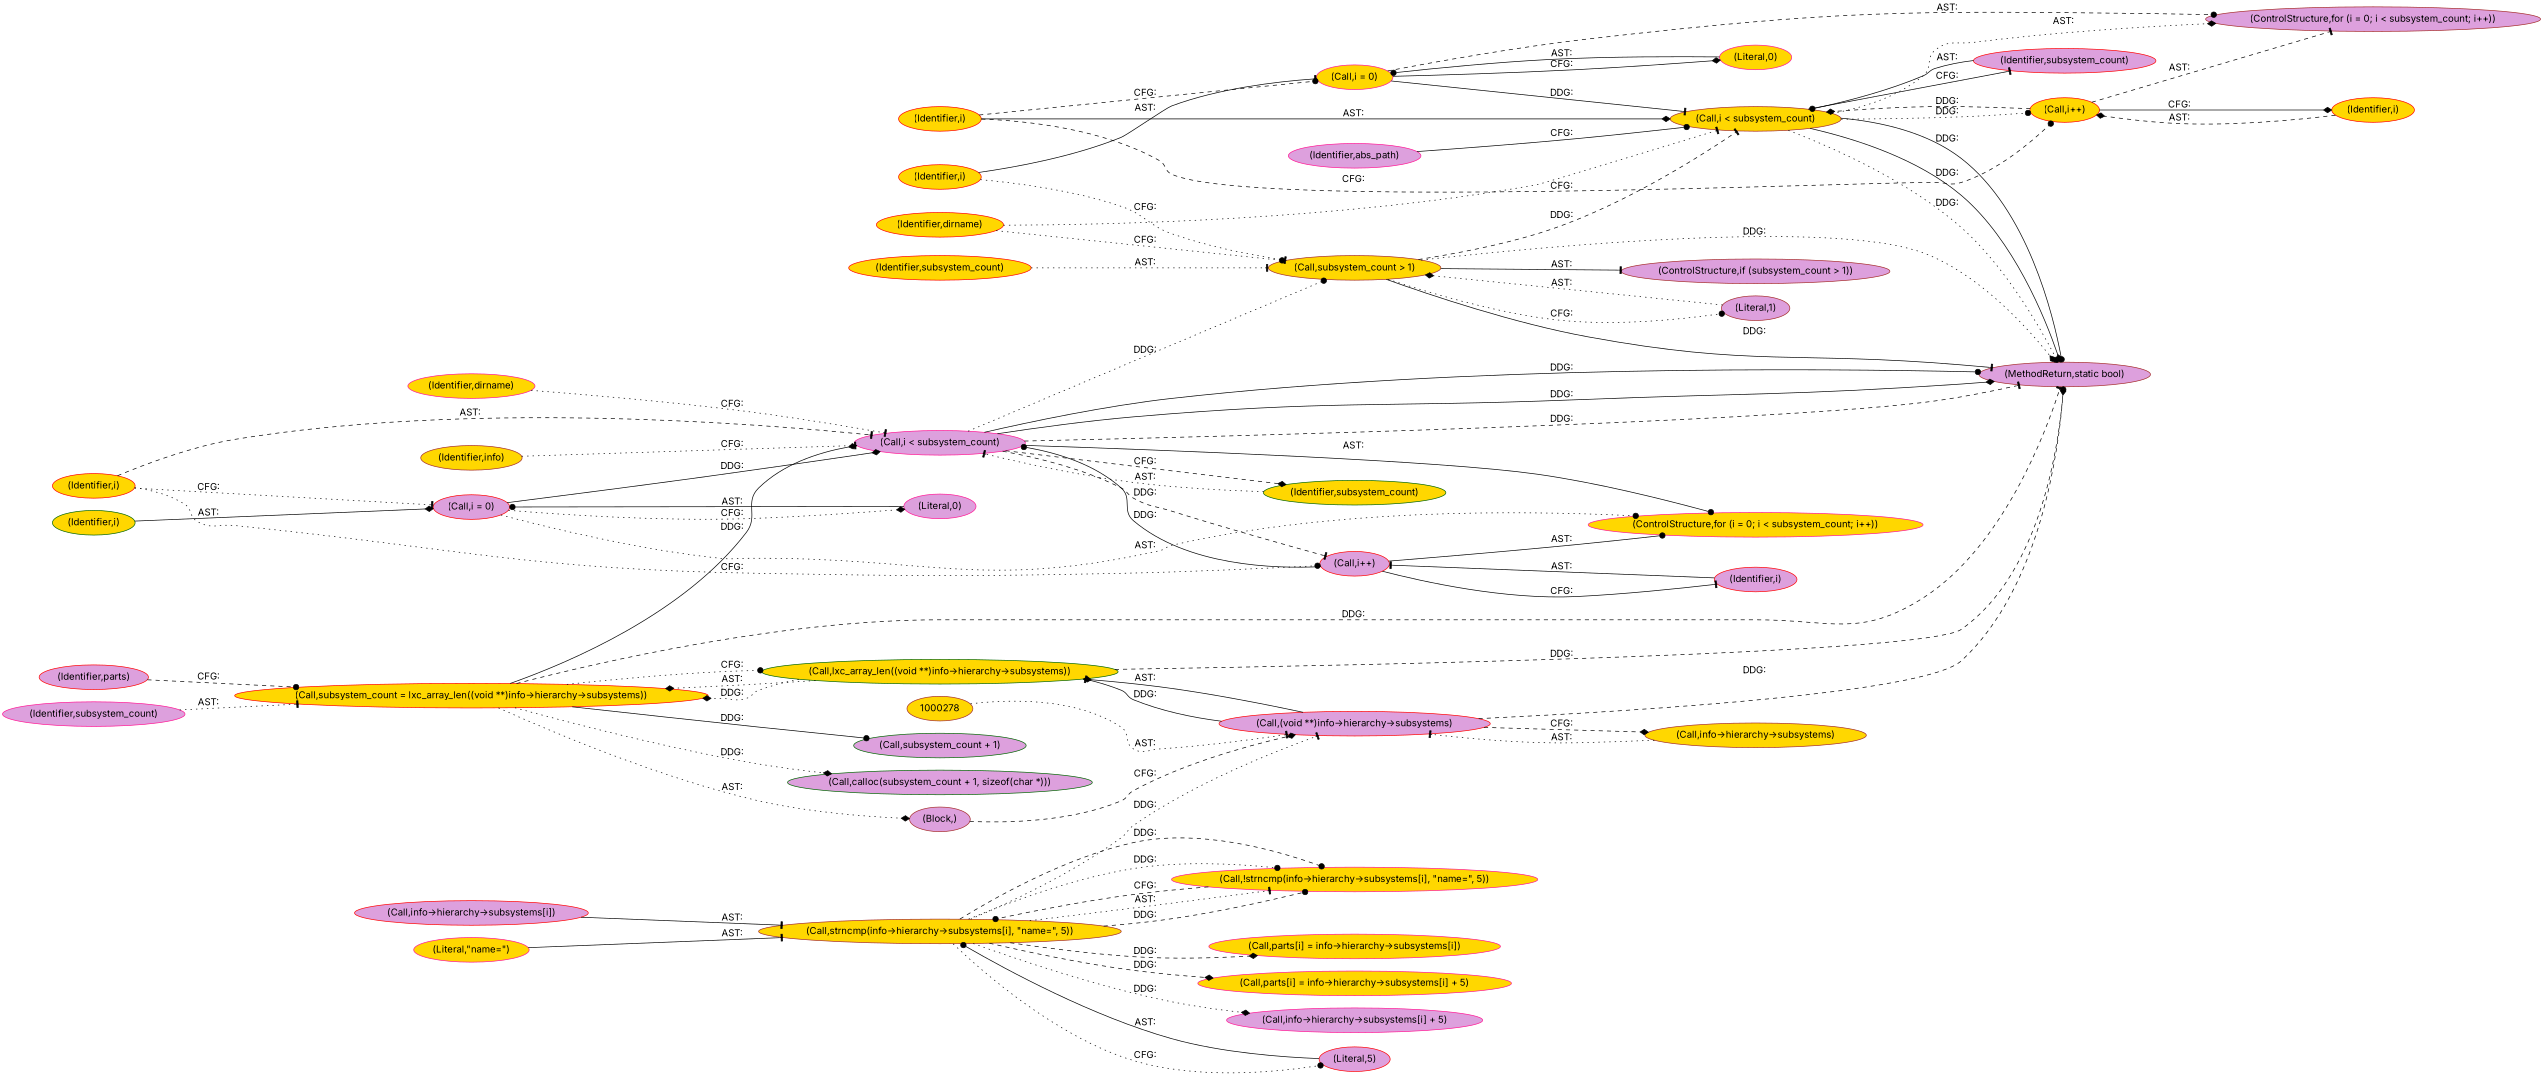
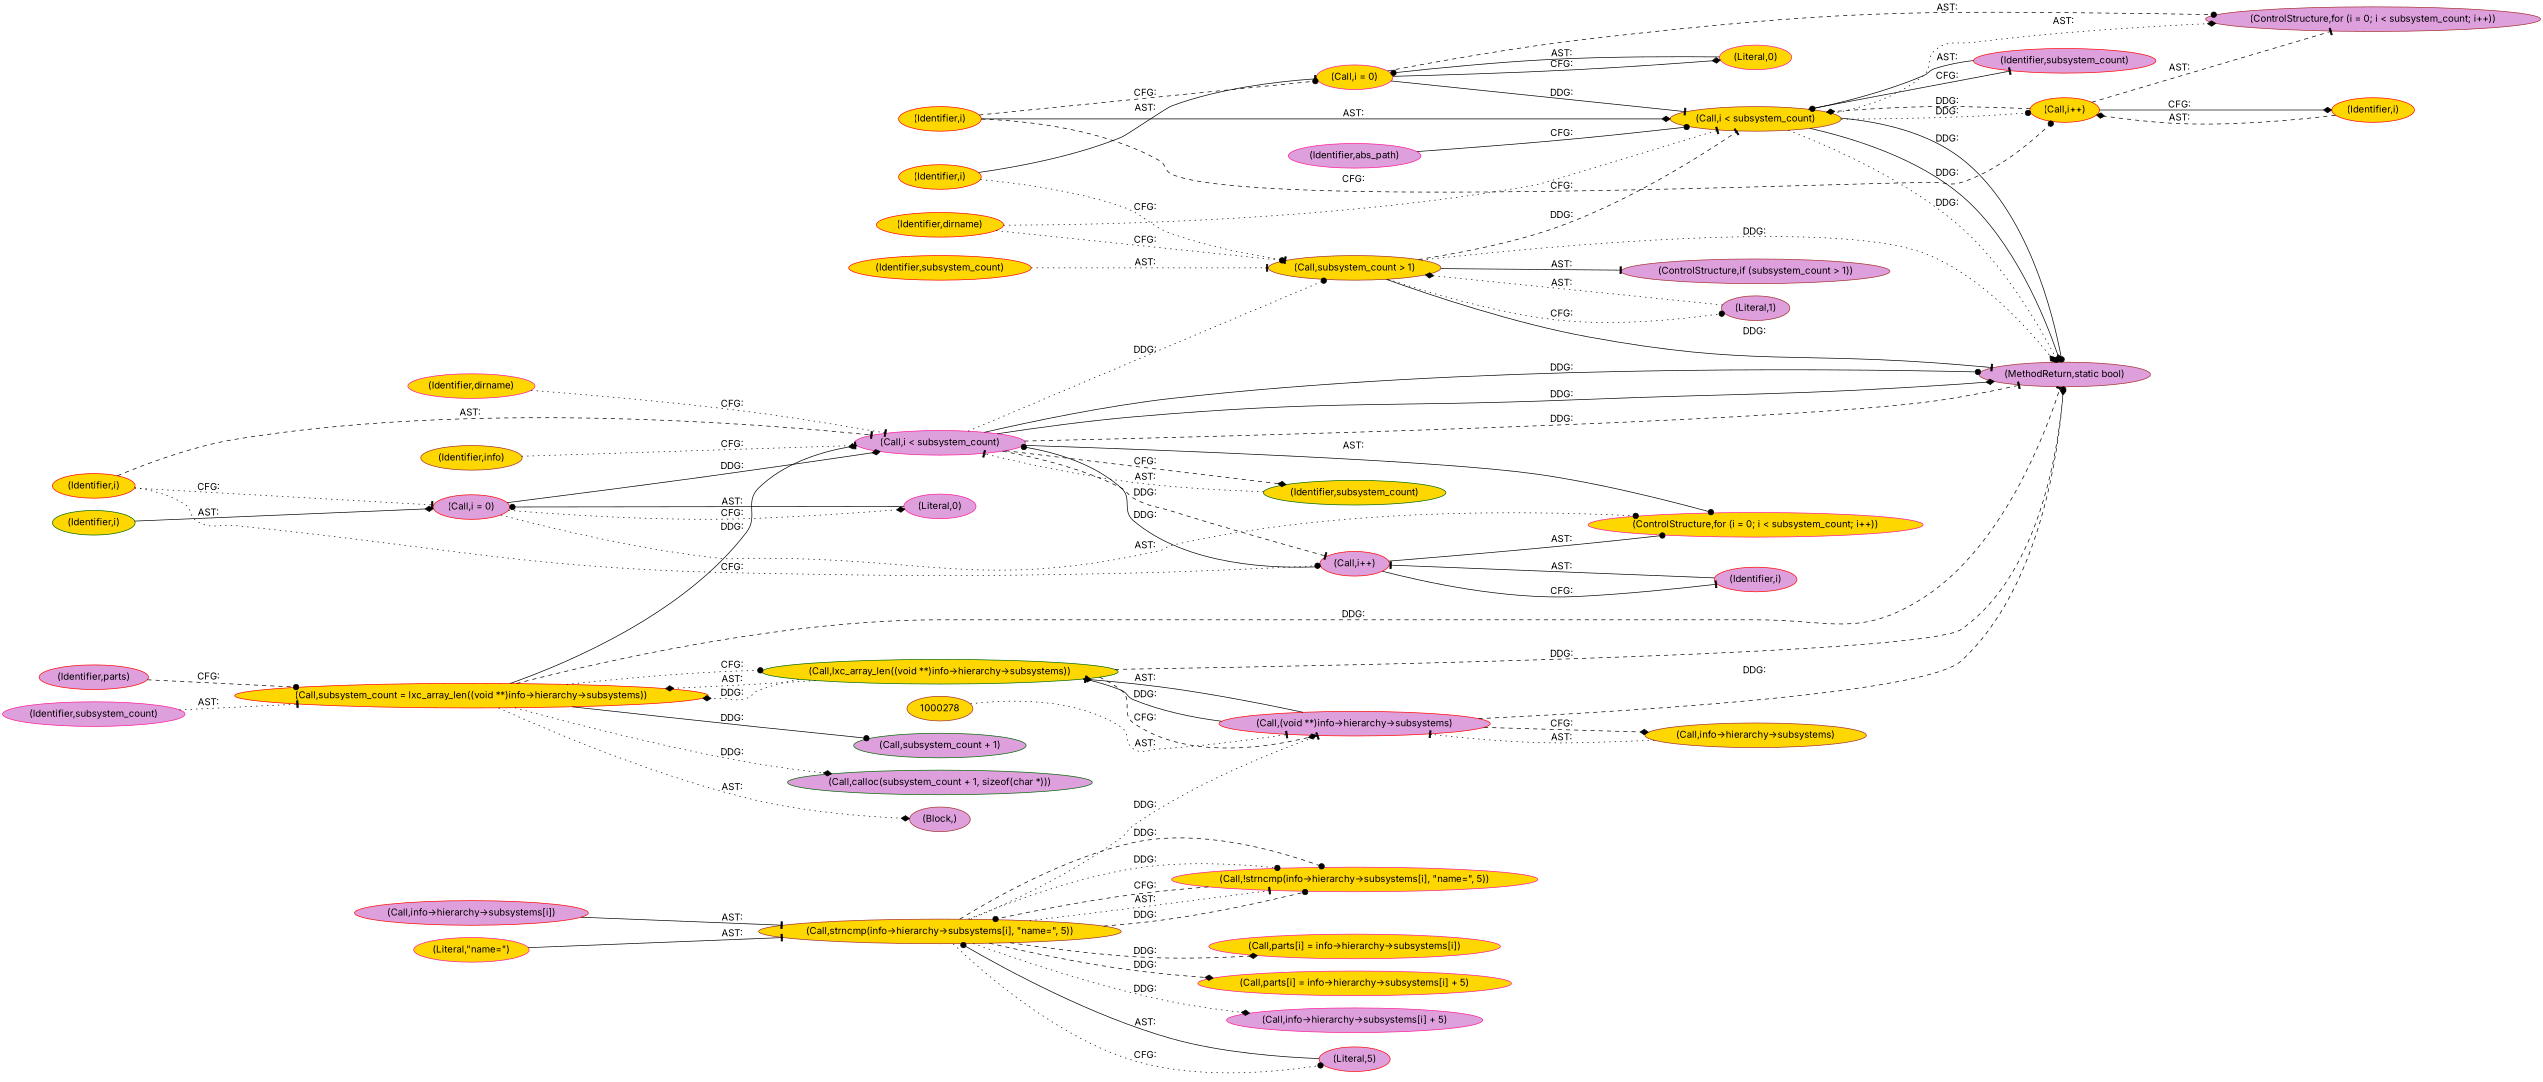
  digraph {
    fontname=Inter
    rankdir=LR
    node [color=red fillcolor=gold fontname=Inter style=filled]
    edge [arrowhead=dot fontname=Inter style=dotted]
    n1 [color=brown label="(Call,i < subsystem_count)"]
    n2 [label="(Call,i++)"]
    n3 [fillcolor=plum label="(Identifier,subsystem_count)"]
    n4 [color=brown fillcolor=plum label="(MethodReturn,static bool)"]
    n5 [color=brown fillcolor=plum label="(ControlStructure,for (i = 0; i < subsystem_count; i++))"]
    n6 [label="(Identifier,i)"]
    n7 [color=deeppink label="(Call,i = 0)"]
    n8 [color=deeppink label="(Literal,0)"]
    n9 [color=brown label="(Call,subsystem_count > 1)"]
    n10 [color=brown fillcolor=plum label="(Literal,1)"]
    n11 [color=brown fillcolor=plum label="(ControlStructure,if (subsystem_count > 1))"]
    n12 [color=deeppink fillcolor=plum label="(Call,i < subsystem_count)"]
    n13 [fillcolor=plum label="(Call,i++)"]
    n14 [color=deeppink label="(ControlStructure,for (i = 0; i < subsystem_count; i++))"]
    n15 [color=darkgreen label="(Identifier,subsystem_count)"]
    n16 [fillcolor=plum label="(Identifier,i)"]
    n17 [fillcolor=plum label="(Call,i = 0)"]
    n18 [color=deeppink fillcolor=plum label="(Literal,0)"]
    n19 [label="(Call,subsystem_count = lxc_array_len((void **)info->hierarchy->subsystems))"]
    n20 [color=darkgreen label="(Call,lxc_array_len((void **)info->hierarchy->subsystems))"]
    n21 [color=darkgreen fillcolor=plum label="(Call,subsystem_count + 1)"]
    n22 [color=brown fillcolor=plum label="(Block,)"]
    n23 [color=darkgreen fillcolor=plum label="(Call,calloc(subsystem_count + 1, sizeof(char *)))"]
    n24 [fillcolor=plum label="(Call,(void **)info->hierarchy->subsystems)"]
    n25 [color=brown label="(Call,info->hierarchy->subsystems)"]
    n26 [color=brown label="(Call,strncmp(info->hierarchy->subsystems[i], \"name=\", 5))"]
    n27 [color=deeppink label="(Call,parts[i] = info->hierarchy->subsystems[i] + 5)"]
    n28 [color=deeppink fillcolor=plum label="(Call,info->hierarchy->subsystems[i] + 5)"]
    n29 [color=deeppink label="(Call,!strncmp(info->hierarchy->subsystems[i], \"name=\", 5))"]
    n30 [fillcolor=plum label="(Literal,5)"]
    n31 [color=deeppink label="(Call,parts[i] = info->hierarchy->subsystems[i])"]
    n32 [color=deeppink label="(Literal,\"name=\")"]
    n33 [fillcolor=plum label="(Call,info->hierarchy->subsystems[i])"]
    n34 [color=deeppink fillcolor=plum label="(Identifier,subsystem_count)"]
    n35 [label="(Identifier,i)"]
    n36 [color=darkgreen label="(Identifier,i)"]
    n37 [label="(Identifier,subsystem_count)"]
    n38 [label="(Identifier,i)"]
    n39 [fillcolor=plum label="(Identifier,parts)"]
    n40 [label="(Identifier,dirname)"]
    n41 [color=deeppink fillcolor=plum label="(Identifier,abs_path)"]
    n42 [label="(Identifier,i)"]
    n43 [color=brown label="(Identifier,info)"]
    n44 [color=deeppink label="(Identifier,dirname)"]
    1000278 [color=brown]
    n1 -> n2 [label="DDG: "]
    n1 -> n3 [arrowhead=tee label="CFG: " style=solid]
    n1 -> n4 [label="DDG: " style=solid]
    n1 -> n4 [label="DDG: "]
    n1 -> n4 [arrowhead=diamond label="DDG: " style=solid]
    n1 -> n5 [arrowhead=diamond label="AST: "]
    n2 -> n1 [arrowhead=diamond label="DDG: " style=dashed]
    n2 -> n5 [arrowhead=tee label="AST: " style=dashed]
    n2 -> n6 [arrowhead=diamond label="CFG: " style=solid]
    n3 -> n1 [label="AST: " style=solid]
    n6 -> n2 [arrowhead=diamond label="AST: " style=dashed]
    n7 -> n1 [arrowhead=tee label="DDG: " style=solid]
    n7 -> n5 [label="AST: " style=dashed]
    n7 -> n8 [arrowhead=diamond label="CFG: " style=solid]
    n8 -> n7 [label="AST: " style=solid]
    n9 -> n1 [arrowhead=tee label="DDG: " style=dashed]
    n9 -> n4 [arrowhead=diamond label="DDG: "]
    n9 -> n4 [arrowhead=tee label="DDG: " style=solid]
    n9 -> n10 [label="CFG: "]
    n9 -> n11 [arrowhead=tee label="AST: " style=solid]
    n10 -> n9 [arrowhead=diamond label="AST: "]
    n12 -> n4 [arrowhead=diamond label="DDG: " style=solid]
    n12 -> n4 [arrowhead=tee label="DDG: " style=dashed]
    n12 -> n4 [label="DDG: " style=solid]
    n12 -> n9 [label="DDG: "]
    n12 -> n13 [arrowhead=tee label="DDG: " style=dashed]
    n12 -> n14 [label="AST: " style=solid]
    n12 -> n15 [arrowhead=diamond label="CFG: " style=dashed]
    n13 -> n12 [label="DDG: " style=solid]
    n13 -> n14 [label="AST: " style=solid]
    n13 -> n16 [arrowhead=tee label="CFG: " style=solid]
    n15 -> n12 [arrowhead=tee label="AST: "]
    n16 -> n13 [arrowhead=tee label="AST: " style=solid]
    n17 -> n12 [arrowhead=diamond label="DDG: " style=solid]
    n17 -> n14 [label="AST: "]
    n17 -> n18 [arrowhead=diamond label="CFG: "]
    n18 -> n17 [label="AST: " style=solid]
    n19 -> n4 [arrowhead=tee label="DDG: " style=dashed]
    n19 -> n12 [arrowhead=diamond label="DDG: " style=solid]
    n19 -> n20 [label="CFG: "]
    n19 -> n21 [label="DDG: " style=solid]
    n19 -> n22 [arrowhead=diamond label="AST: "]
    n19 -> n23 [arrowhead=diamond label="DDG: "]
    n20 -> n4 [label="DDG: " style=dashed]
    n20 -> n19 [arrowhead=diamond label="AST: "]
    n20 -> n19 [arrowhead=diamond label="DDG: "]
-   n22 -> n24 [arrowhead=diamond label="CFG: " style=dashed]
+   n20 -> n24 [arrowhead=diamond label="CFG: " style=dashed]
    n24 -> n4 [arrowhead=diamond label="DDG: " style=dashed]
    n24 -> n20 [arrowhead=diamond label="AST: " style=solid]
    n24 -> n20 [arrowhead=tee label="DDG: " style=solid]
    n24 -> n25 [arrowhead=diamond label="CFG: " style=dashed]
    n25 -> n24 [arrowhead=tee label="AST: "]
    n26 -> n24 [arrowhead=tee label="DDG: "]
    n26 -> n27 [arrowhead=diamond label="DDG: " style=dashed]
    n26 -> n28 [arrowhead=diamond label="DDG: "]
    n26 -> n29 [arrowhead=tee label="AST: "]
    n26 -> n29 [label="DDG: " style=dashed]
    n26 -> n29 [label="DDG: " style=dashed]
    n26 -> n29 [label="DDG: "]
    n26 -> n30 [label="CFG: "]
    n26 -> n31 [arrowhead=diamond label="DDG: " style=dashed]
    n29 -> n26 [label="CFG: " style=dashed]
    n30 -> n26 [label="AST: " style=solid]
    n32 -> n26 [arrowhead=tee label="AST: " style=solid]
    n33 -> n26 [arrowhead=tee label="AST: " style=solid]
    n34 -> n19 [arrowhead=tee label="AST: "]
    n35 -> n12 [arrowhead=tee label="AST: " style=dashed]
    n35 -> n13 [label="CFG: "]
    n35 -> n17 [arrowhead=tee label="CFG: "]
    n36 -> n17 [arrowhead=diamond label="AST: " style=solid]
    n37 -> n9 [arrowhead=tee label="AST: "]
    n38 -> n1 [arrowhead=diamond label="AST: " style=solid]
    n38 -> n2 [label="CFG: " style=dashed]
    n38 -> n7 [label="CFG: " style=dashed]
    n39 -> n19 [label="CFG: " style=dashed]
    n40 -> n1 [arrowhead=tee label="CFG: "]
    n40 -> n9 [label="CFG: "]
    n41 -> n1 [label="CFG: " style=solid]
    n42 -> n7 [arrowhead=tee label="AST: " style=solid]
    n42 -> n9 [arrowhead=tee label="CFG: "]
    n43 -> n12 [arrowhead=tee label="CFG: "]
    n44 -> n12 [arrowhead=tee label="CFG: "]
    1000278 -> n24 [arrowhead=tee label="AST: "]
  }
